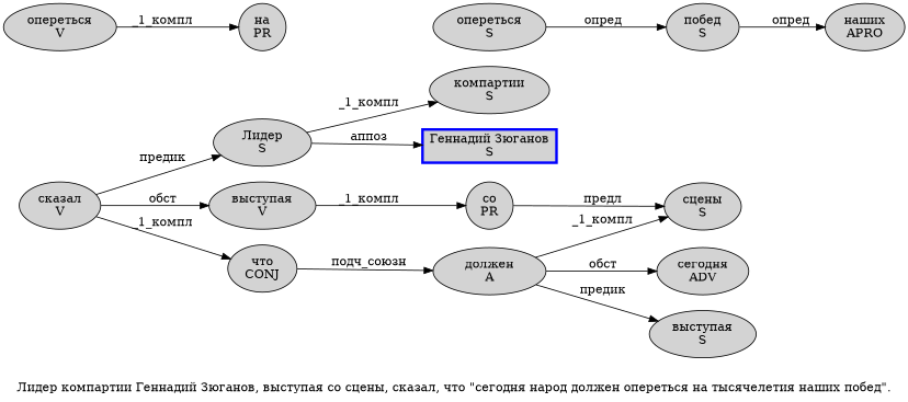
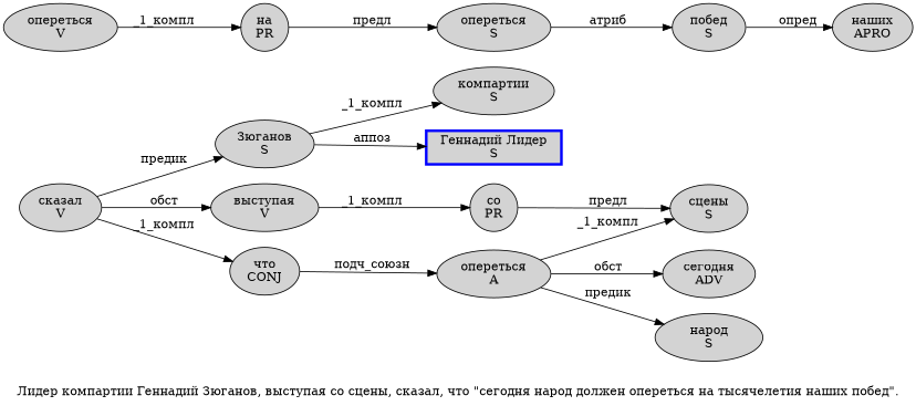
  digraph {
    label="Лидер компартии Геннадий Зюганов, выступая со сцены, сказал, что \"сегодня народ должен опереться на тысячелетия наших побед\"."
    rankdir=LR
    node [fillcolor=lightgray penwidth=1 shape=ellipse style=filled]
-   n1 [label="Лидер\nS"]
+   n1 [label="Зюганов\nS"]
    n2 [label="компартии\nS"]
-   n3 [color=blue label="Геннадий Зюганов\nS" penwidth=3 shape=box]
+   n3 [color=blue label="Геннадий Лидер\nS" penwidth=3 shape=box]
    n4 [label="выступая\nV"]
    n5 [label="со\nPR"]
    n6 [label="сцены\nS"]
    n7 [label="сказал\nV"]
    n8 [label="что\nCONJ"]
-   n9 [label="должен\nA"]
+   n9 [label="опереться\nA"]
    n10 [label="сегодня\nADV"]
-   n11 [label="выступая\nS"]
+   n11 [label="народ\nS"]
    n12 [label="опереться\nV"]
    n13 [label="на\nPR"]
    n14 [label="опереться\nS"]
    n15 [label="побед\nS"]
    n16 [label="наших\nAPRO"]
    n1 -> n2 [label="_1_компл"]
    n1 -> n3 [label="аппоз"]
    n4 -> n5 [label="_1_компл"]
    n5 -> n6 [label="предл"]
    n7 -> n1 [label="предик"]
    n7 -> n4 [label="обст"]
    n7 -> n8 [label="_1_компл"]
    n8 -> n9 [label="подч_союзн"]
    n9 -> n6 [label="_1_компл"]
    n9 -> n10 [label="обст"]
    n9 -> n11 [label="предик"]
    n12 -> n13 [label="_1_компл"]
-   n14 -> n15 [label="опред"]
+   n13 -> n14 [label="предл"]
+   n14 -> n15 [label="атриб"]
    n15 -> n16 [label="опред"]
  }
